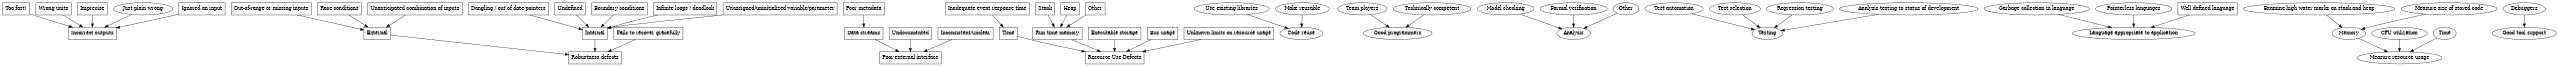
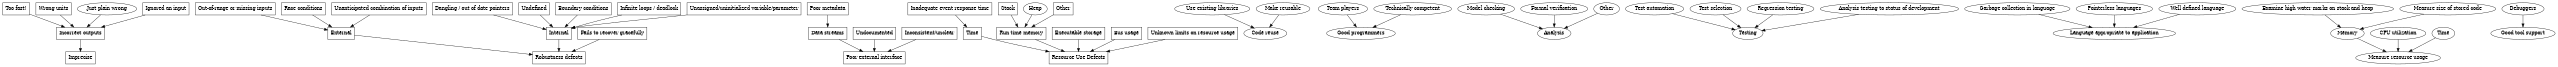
  digraph {
    randsep=0.3
    rankdir=TB
    node [shape=box]
    n1 [label="Too fast!"]
    n2 [label="Incorrect outputs"]
    n3 [label="Wrong units"]
    n4 [label=Imprecise]
    n5 [label="Just plain wrong" shape=ellipse]
    n6 [label="Ignored an input"]
    n7 [label="Dangling / out of date pointers"]
    n8 [label=Internal]
    n9 [label="Robustness defects"]
    n10 [label=Undefined]
    n11 [label="Boundary conditions"]
    n12 [label="Infinite loops / deadlock"]
    n13 [label="Unassigned/uninitialized variable/parameter"]
    n14 [label="Out-of-range or missing inputs"]
    n15 [label=External]
    n16 [label="Race conditions"]
    n17 [label="Unanticipated combination of inputs"]
    n18 [label="Fails to recover gracefully"]
    n19 [label="Poor metadata"]
    n20 [label="Data streams"]
    n21 [label="Poor external interface"]
    n22 [label=Undocumented]
    n23 [label="Inconsistent/unclear"]
    n24 [label="Inadequate event response time"]
    n25 [label=Time]
    n26 [label="Resource Use Defects"]
    n27 [label=Stack]
    n28 [label="Run time memory"]
-   n29 [label=Heap]
+   n29 [label=Heap shape=ellipse]
    n30 [label=Other]
    n31 [label="Executable storage"]
    n32 [label="Bus usage"]
    n33 [label="Unknown limits on resource usage"]
    n34 [label="Use existing libraries" shape=ellipse]
    n35 [label="Code reuse" shape=ellipse]
    n36 [label="Make reusable" shape=ellipse]
    n37 [label="Team players" shape=ellipse]
    n38 [label="Good programmers" shape=ellipse]
    n39 [label="Technically competent" shape=ellipse]
    n40 [label="Model checking" shape=ellipse]
    n41 [label=Analysis shape=ellipse]
    n42 [label="Formal verification" shape=ellipse]
    n43 [label=Other shape=ellipse]
    n44 [label="Test automation" shape=ellipse]
    n45 [label=Testing shape=ellipse]
    n46 [label="Test selection" shape=ellipse]
    n47 [label="Regression testing" shape=ellipse]
    n48 [label="Analysis testing to status of development" shape=ellipse]
    n49 [label="Garbage collection in language" shape=ellipse]
    n50 [label="Language appropriate to application" shape=ellipse]
    n51 [label="Pointerless languages" shape=ellipse]
-   n52 [label="Well defined language"]
+   n52 [label="Well defined language" shape=ellipse]
    n53 [label="Examine high water marks on stack and heap" shape=ellipse]
    n54 [label=Memory shape=ellipse]
    n55 [label="Measure resource usage" shape=ellipse]
    n56 [label="Measure size of stored code" shape=ellipse]
    n57 [label=Debuggers shape=ellipse]
    n58 [label="Good tool support" shape=ellipse]
    n59 [label="CPU utilization" shape=ellipse]
    n60 [label=Time shape=ellipse]
    n1 -> n2
    n3 -> n2
-   n4 -> n2
+   n2 -> n4
    n5 -> n2
    n6 -> n2
    n7 -> n8
    n8 -> n9
    n10 -> n8
    n11 -> n8
    n12 -> n8
    n13 -> n8
    n14 -> n15
    n15 -> n9
    n16 -> n15
    n17 -> n15
    n18 -> n9
    n19 -> n20
    n20 -> n21
    n22 -> n21
    n23 -> n21
    n24 -> n25
    n25 -> n26
    n27 -> n28
    n28 -> n26
    n29 -> n28
    n30 -> n28
    n31 -> n26
    n32 -> n26
    n33 -> n26
    n34 -> n35
    n36 -> n35
    n37 -> n38
    n39 -> n38
    n40 -> n41
    n42 -> n41
    n43 -> n41
    n44 -> n45
    n46 -> n45
    n47 -> n45
    n48 -> n45
    n49 -> n50
    n51 -> n50
    n52 -> n50
    n53 -> n54
    n54 -> n55
    n56 -> n54
    n57 -> n58
    n59 -> n55
    n60 -> n55
  }
